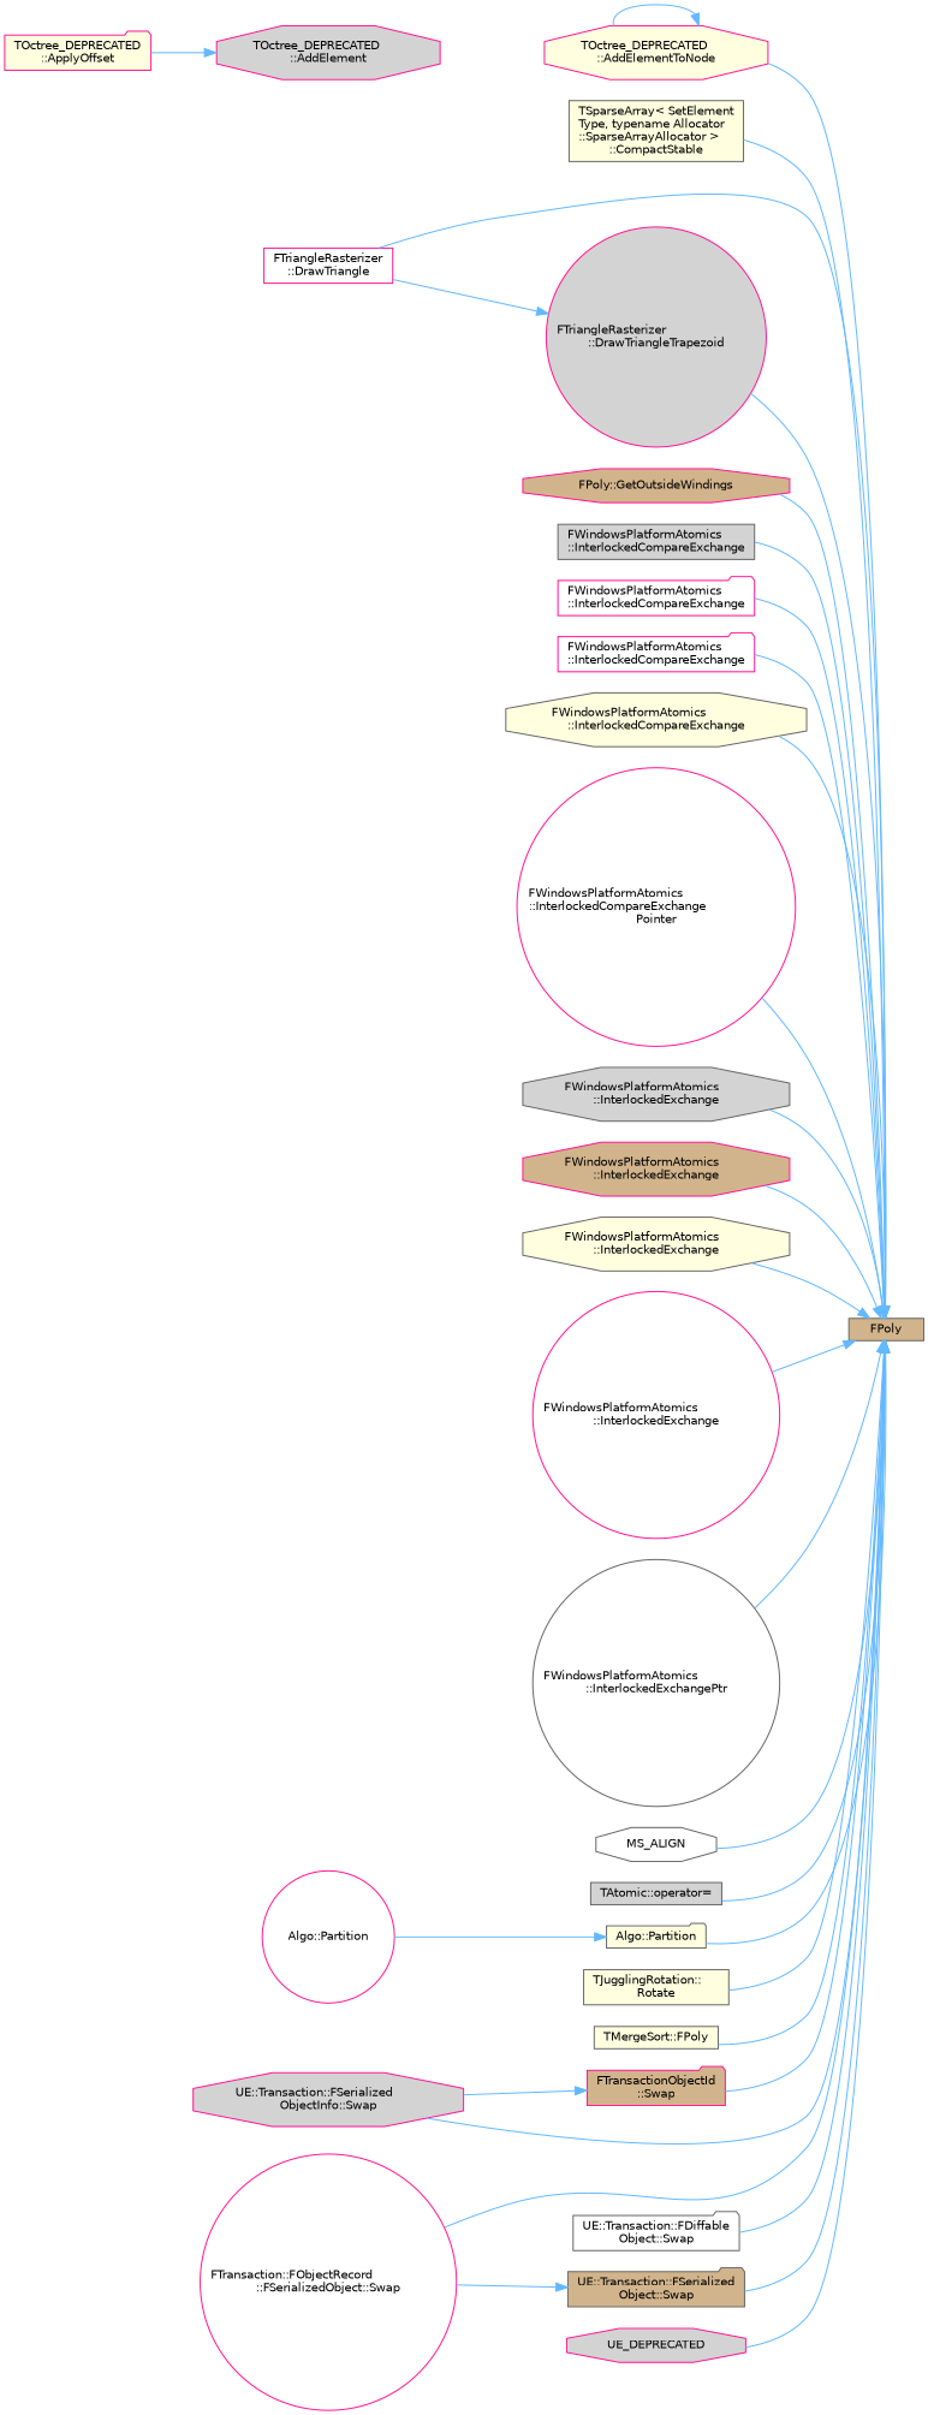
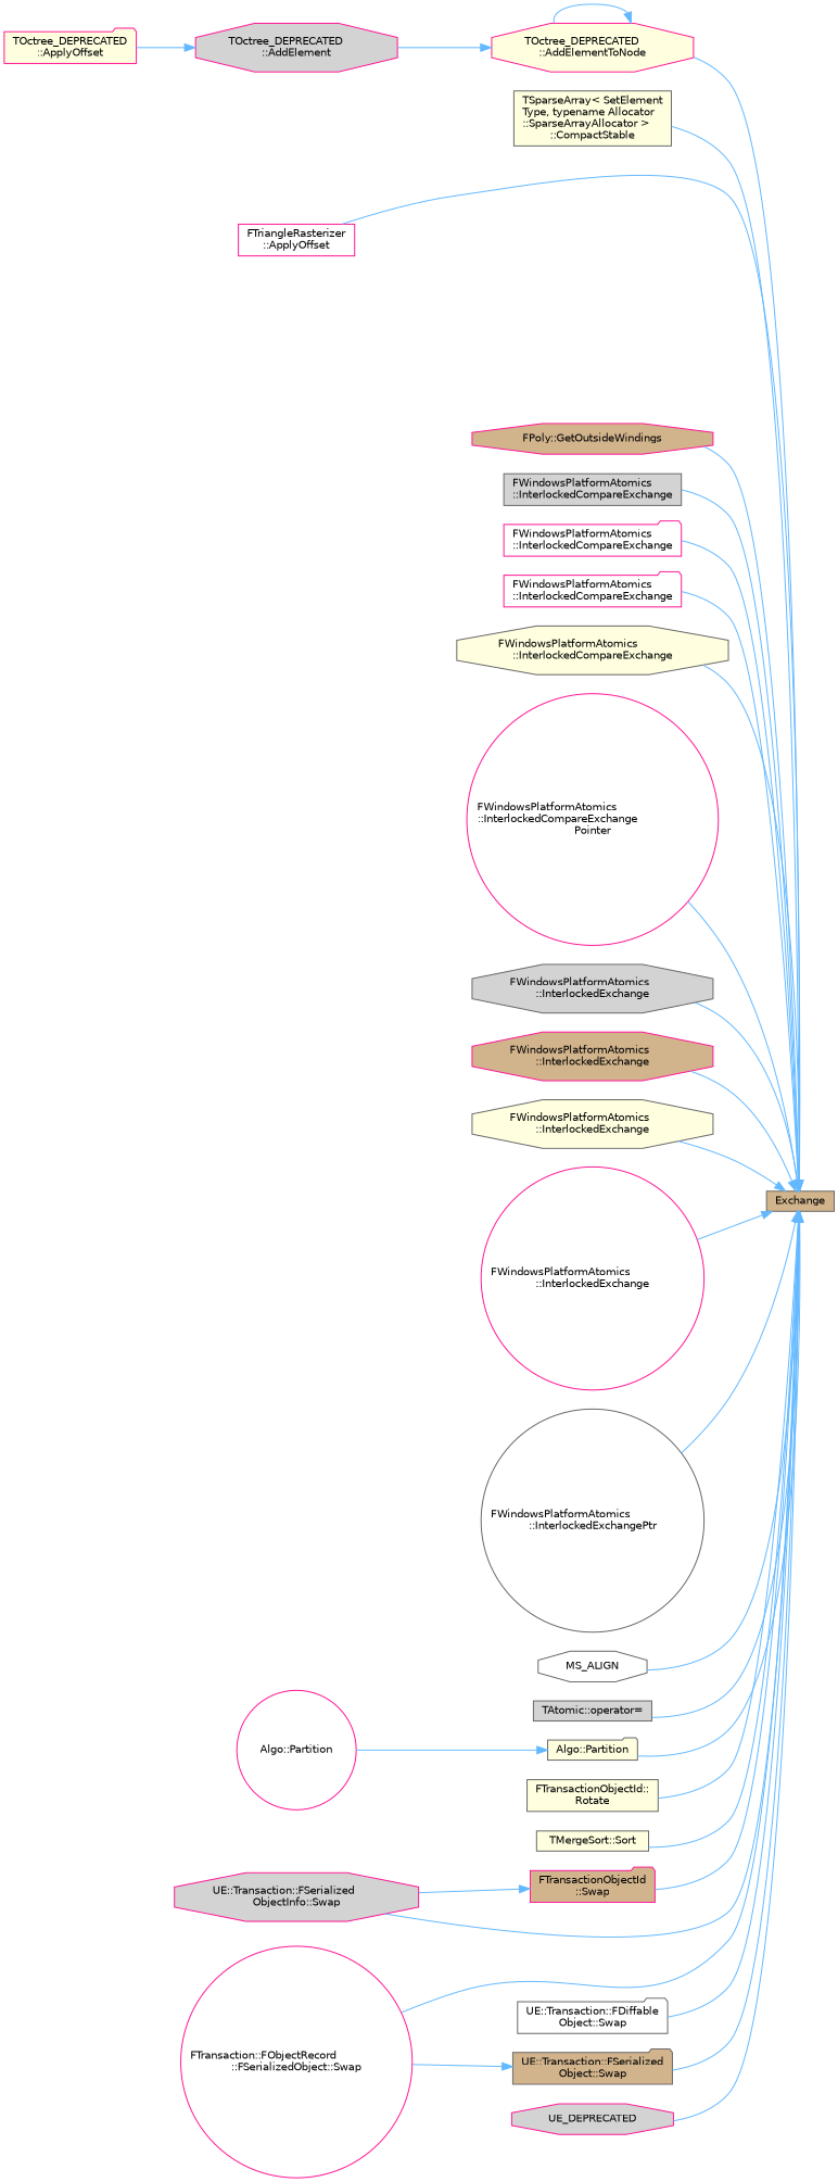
  digraph {
    rankdir=RL
    node [color=deeppink fillcolor=white fontname=Helvetica fontsize=10 shape=octagon style=filled]
    edge [color=steelblue1 dir=back fontname=Helvetica fontsize=10 labelfontname=Helvetica labelfontsize=10 style=solid]
-   n1 [color=gray40 fillcolor=tan fontcolor=black height=0.2 label=FPoly shape=box width=0.4]
+   n1 [color=gray40 fillcolor=tan fontcolor=black height=0.2 label=Exchange shape=box width=0.4]
    n2 [fillcolor=lightyellow height=0.2 label="TOctree_DEPRECATED\l::AddElementToNode" width=0.4]
    n3 [color=gray40 fillcolor=lightyellow height=0.2 label="TSparseArray\< SetElement\lType, typename Allocator\l::SparseArrayAllocator \>\l::CompactStable" shape=box width=0.4]
-   n4 [height=0.2 label="FTriangleRasterizer\l::DrawTriangle" shape=box width=0.4]
-   n5 [fillcolor=lightgrey height=0.2 label="FTriangleRasterizer\l::DrawTriangleTrapezoid" shape=circle width=0.4]
+   n4 [height=0.2 label="FTriangleRasterizer\l::ApplyOffset" shape=box width=0.4]
    n6 [fillcolor=tan height=0.2 label="FPoly::GetOutsideWindings" width=0.4]
    n7 [color=gray40 fillcolor=lightgrey height=0.2 label="FWindowsPlatformAtomics\l::InterlockedCompareExchange" shape=box width=0.4]
    n8 [height=0.2 label="FWindowsPlatformAtomics\l::InterlockedCompareExchange" shape=folder width=0.4]
    n9 [height=0.2 label="FWindowsPlatformAtomics\l::InterlockedCompareExchange" shape=folder width=0.4]
    n10 [color=gray40 fillcolor=lightyellow height=0.2 label="FWindowsPlatformAtomics\l::InterlockedCompareExchange" width=0.4]
    n11 [height=0.2 label="FWindowsPlatformAtomics\l::InterlockedCompareExchange\lPointer" shape=circle width=0.4]
    n12 [color=gray40 fillcolor=lightgrey height=0.2 label="FWindowsPlatformAtomics\l::InterlockedExchange" width=0.4]
    n13 [fillcolor=tan height=0.2 label="FWindowsPlatformAtomics\l::InterlockedExchange" width=0.4]
    n14 [color=gray40 fillcolor=lightyellow height=0.2 label="FWindowsPlatformAtomics\l::InterlockedExchange" width=0.4]
    n15 [height=0.2 label="FWindowsPlatformAtomics\l::InterlockedExchange" shape=circle width=0.4]
    n16 [color=gray40 height=0.2 label="FWindowsPlatformAtomics\l::InterlockedExchangePtr" shape=circle width=0.4]
    n17 [color=gray40 height=0.2 label=MS_ALIGN width=0.4]
    n18 [color=gray40 fillcolor=lightgrey height=0.2 label="TAtomic::operator=" shape=box width=0.4]
    n19 [color=gray40 fillcolor=lightyellow height=0.2 label="Algo::Partition" shape=folder width=0.4]
-   n20 [color=gray40 fillcolor=lightyellow height=0.2 label="TJugglingRotation::\lRotate" shape=box width=0.4]
-   n21 [color=gray40 fillcolor=lightyellow height=0.2 label="TMergeSort::FPoly" shape=box width=0.4]
+   n20 [color=gray40 fillcolor=lightyellow height=0.2 label="FTransactionObjectId::\lRotate" shape=box width=0.4]
+   n21 [color=gray40 fillcolor=lightyellow height=0.2 label="TMergeSort::Sort" shape=box width=0.4]
    n22 [height=0.2 label="FTransaction::FObjectRecord\l::FSerializedObject::Swap" shape=circle width=0.4]
    n23 [fillcolor=tan height=0.2 label="FTransactionObjectId\l::Swap" shape=folder width=0.4]
    n24 [fillcolor=lightgrey height=0.2 label="UE::Transaction::FSerialized\lObjectInfo::Swap" width=0.4]
    n25 [color=gray40 height=0.2 label="UE::Transaction::FDiffable\lObject::Swap" shape=folder width=0.4]
    n26 [color=gray40 fillcolor=tan height=0.2 label="UE::Transaction::FSerialized\lObject::Swap" shape=folder width=0.4]
    n27 [fillcolor=lightgrey height=0.2 label=UE_DEPRECATED width=0.4]
    n28 [fillcolor=lightgrey height=0.2 label="TOctree_DEPRECATED\l::AddElement" width=0.4]
    n29 [height=0.2 label="Algo::Partition" shape=circle width=0.4]
    n30 [fillcolor=lightyellow height=0.2 label="TOctree_DEPRECATED\l::ApplyOffset" shape=folder width=0.4]
    n1 -> n2
    n1 -> n3
    n1 -> n4
-   n1 -> n5
    n1 -> n6
    n1 -> n7
    n1 -> n8
    n1 -> n9
    n1 -> n10
    n1 -> n11
    n1 -> n12
    n1 -> n13
    n1 -> n14
    n1 -> n15
    n1 -> n16
    n1 -> n17
    n1 -> n18
    n1 -> n19
    n1 -> n20
    n1 -> n21
    n1 -> n22
    n1 -> n23
    n1 -> n24
    n1 -> n25
    n1 -> n26
    n1 -> n27
    n2 -> n2
-   n5 -> n4
+   n2 -> n28
    n19 -> n29
    n23 -> n24
    n26 -> n22
    n28 -> n30
  }
